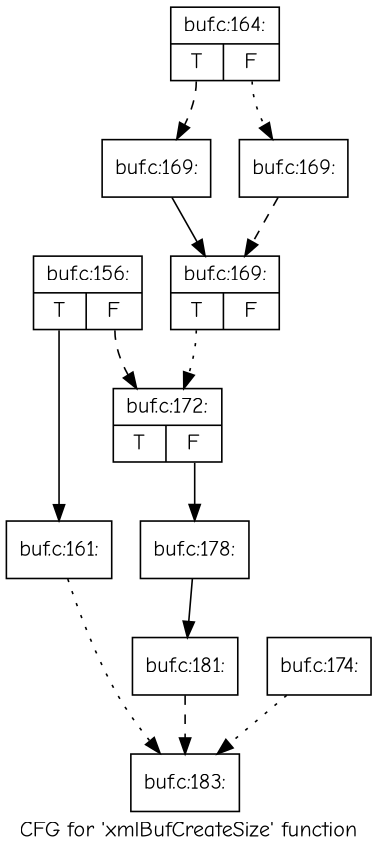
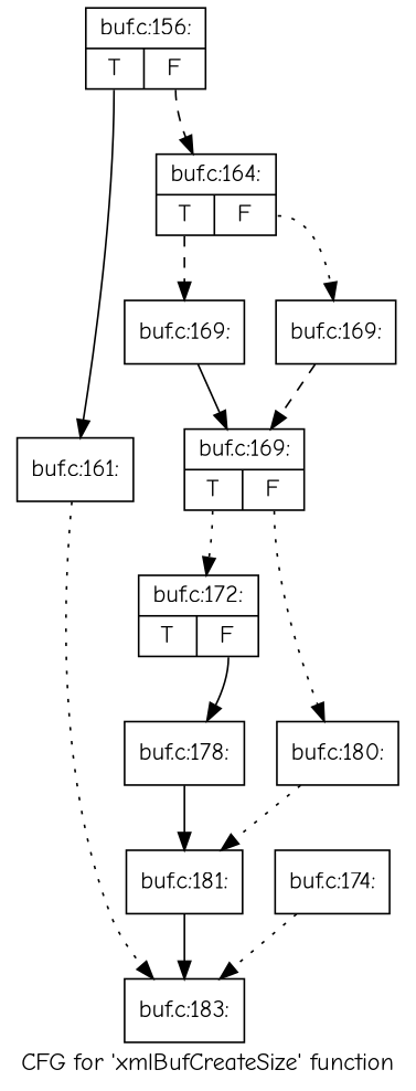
  digraph {
    fontname="Comic Neue"
    label="CFG for 'xmlBufCreateSize' function"
    node [fontname="Comic Neue" shape=record]
    edge [fontname="Comic Neue" style=dotted]
    n1 [label="{buf.c:156:|{<s0>T|<s1>F}}"]
    n2 [label="{buf.c:161:}"]
    n3 [label="{buf.c:164:|{<s0>T|<s1>F}}"]
    n4 [label="{buf.c:183:}"]
    n5 [label="{buf.c:169:}"]
    n6 [label="{buf.c:169:}"]
    n7 [label="{buf.c:169:|{<s0>T|<s1>F}}"]
    n8 [label="{buf.c:172:|{<s0>T|<s1>F}}"]
+   n9 [label="{buf.c:180:}"]
    n10 [label="{buf.c:178:}"]
    n11 [label="{buf.c:181:}"]
    n12 [label="{buf.c:174:}"]
    n1 -> n2 [style=solid tailport=s0]
-   n1 -> n8 [style=dashed tailport=s1]
+   n1 -> n3 [style=dashed tailport=s1]
    n2 -> n4
    n3 -> n5 [style=dashed tailport=s0]
    n3 -> n6 [tailport=s1]
    n5 -> n7 [style=solid]
    n6 -> n7 [style=dashed]
    n7 -> n8 [tailport=s0]
+   n7 -> n9 [tailport=s1]
    n8 -> n10 [style=solid tailport=s1]
+   n9 -> n11
    n10 -> n11 [style=solid]
-   n11 -> n4 [style=dashed]
+   n11 -> n4 [style=solid]
    n12 -> n4
  }
